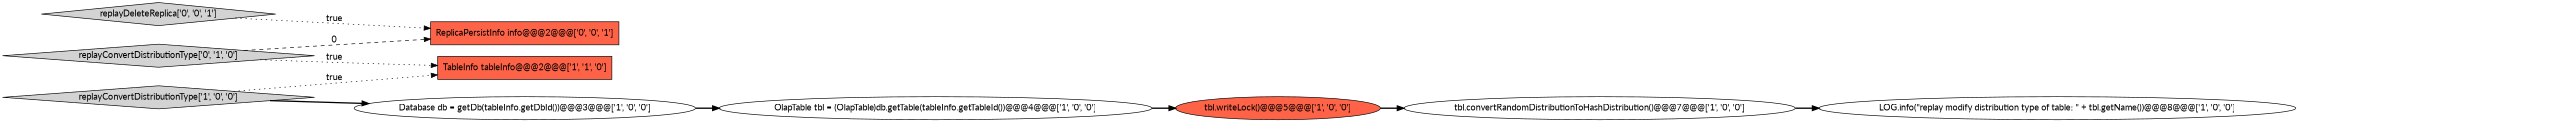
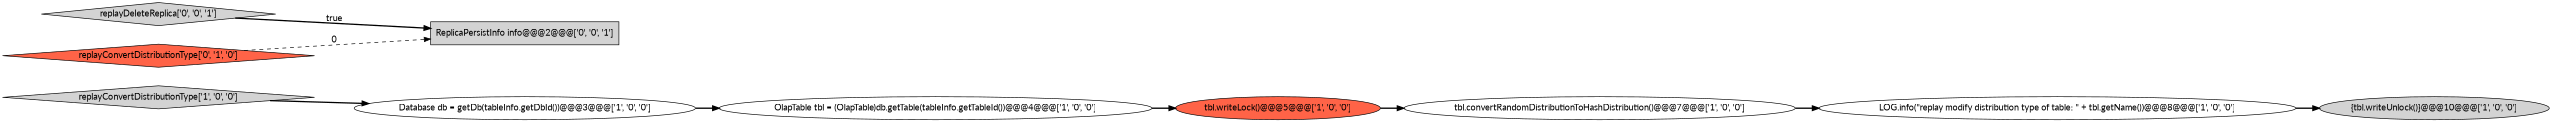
  digraph {
    fontname=Lato
    rankdir=LR
    node [fillcolor=lightgray fontname=Lato shape=ellipse style=filled]
    edge [fontname=Lato style=bold]
    n1 [label="replayDeleteReplica['0', '0', '1']" shape=diamond]
-   n2 [fillcolor=tomato label="ReplicaPersistInfo info@@@2@@@['0', '0', '1']" shape=box]
+   n2 [label="ReplicaPersistInfo info@@@2@@@['0', '0', '1']" shape=box]
    n3 [fillcolor=white label="Database db = getDb(tableInfo.getDbId())@@@3@@@['1', '0', '0']"]
    n4 [fillcolor=white label="OlapTable tbl = (OlapTable)db.getTable(tableInfo.getTableId())@@@4@@@['1', '0', '0']"]
    n5 [fillcolor=tomato label="tbl.writeLock()@@@5@@@['1', '0', '0']"]
    n6 [label="replayConvertDistributionType['1', '0', '0']" shape=diamond]
-   n7 [fillcolor=tomato label="TableInfo tableInfo@@@2@@@['1', '1', '0']" shape=box]
+   n8 [label="{tbl.writeUnlock()}@@@10@@@['1', '0', '0']"]
    n9 [fillcolor=white label="tbl.convertRandomDistributionToHashDistribution()@@@7@@@['1', '0', '0']"]
    n10 [fillcolor=white label="LOG.info(\"replay modify distribution type of table: \" + tbl.getName())@@@8@@@['1', '0', '0']"]
-   n11 [label="replayConvertDistributionType['0', '1', '0']" shape=diamond]
-   n1 -> n2 [label=true style=dotted]
+   n11 [fillcolor=tomato label="replayConvertDistributionType['0', '1', '0']" shape=diamond]
+   n1 -> n2 [label=true]
    n3 -> n4
    n4 -> n5
    n5 -> n9
    n6 -> n3
-   n6 -> n7 [label=true style=dotted]
    n9 -> n10
+   n10 -> n8
    n11 -> n2 [label=0 style=dashed]
-   n11 -> n7 [label=true style=dotted]
  }
